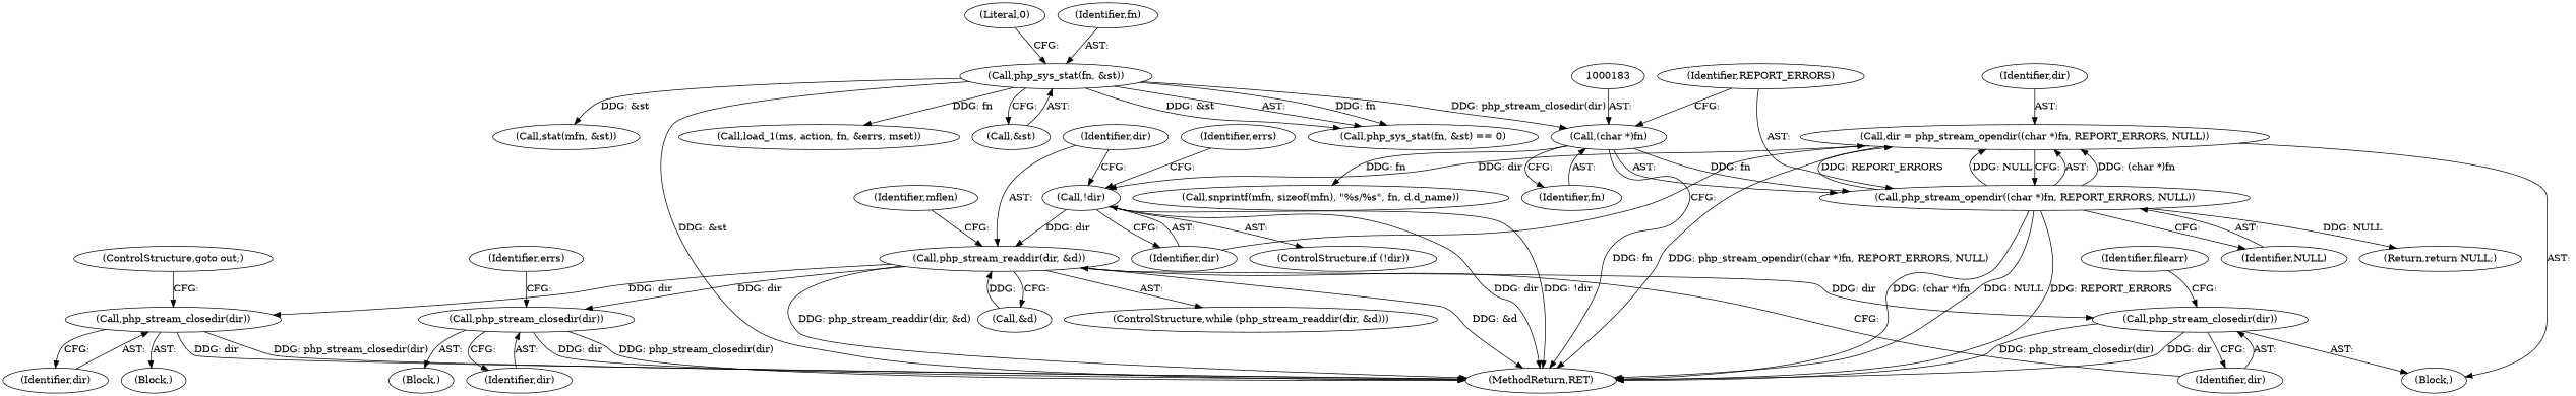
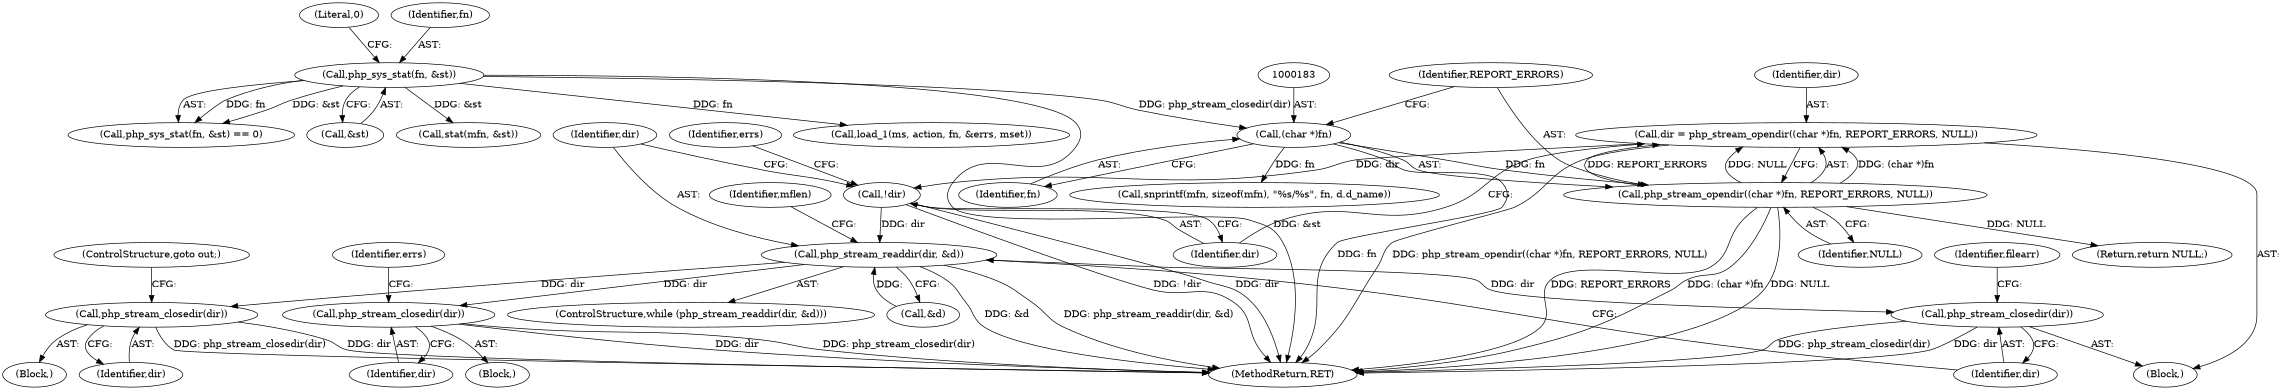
  digraph {
    n1 [label="(Call,dir = php_stream_opendir((char *)fn, REPORT_ERRORS, NULL))"]
    n2 [label="(Call,php_stream_opendir((char *)fn, REPORT_ERRORS, NULL))"]
    n3 [label="(Call,!dir)"]
    n4 [label="(Block,)"]
    n5 [label="(MethodReturn,RET)"]
    n6 [label="(Identifier,NULL)"]
    n7 [label="(Return,return NULL;)"]
    n8 [label="(Call,php_stream_readdir(dir, &d))"]
    n9 [label="(Identifier,dir)"]
-   n10 [label="(ControlStructure,if (!dir))"]
    n11 [label="(Call,(char *)fn)"]
    n12 [label="(Identifier,fn)"]
    n13 [label="(Call,snprintf(mfn, sizeof(mfn), \"%s/%s\", fn, d.d_name))"]
    n14 [label="(Call,php_sys_stat(fn, &st))"]
    n15 [label="(Call,load_1(ms, action, fn, &errs, mset))"]
    n16 [label="(Call,&st)"]
    n17 [label="(Call,php_sys_stat(fn, &st) == 0)"]
    n18 [label="(Call,stat(mfn, &st))"]
    n19 [label="(Call,php_stream_closedir(dir))"]
    n20 [label="(Call,php_stream_closedir(dir))"]
    n21 [label="(Call,php_stream_closedir(dir))"]
    n22 [label="(ControlStructure,while (php_stream_readdir(dir, &d)))"]
    n23 [label="(Call,&d)"]
    n24 [label="(Identifier,dir)"]
    n25 [label="(Block,)"]
    n26 [label="(Block,)"]
    n27 [label="(Identifier,dir)"]
    n28 [label="(Identifier,dir)"]
    n29 [label="(Identifier,dir)"]
    n30 [label="(ControlStructure,goto out;)"]
    n31 [label="(Identifier,errs)"]
    n32 [label="(Identifier,mflen)"]
    n33 [label="(Literal,0)"]
    n34 [label="(Identifier,REPORT_ERRORS)"]
    n35 [label="(Identifier,filearr)"]
    n36 [label="(Identifier,errs)"]
    n37 [label="(Identifier,dir)"]
    n38 [label="(Identifier,fn)"]
    1000183
    n1 -> n2 [label="CFG: "]
    n1 -> n3 [label="DDG: dir"]
    n1 -> n4 [label="AST: "]
    n1 -> n5 [label="DDG: php_stream_opendir((char *)fn, REPORT_ERRORS, NULL)"]
    n2 -> n1 [label="AST: "]
    n2 -> n1 [label="DDG: (char *)fn"]
    n2 -> n1 [label="DDG: REPORT_ERRORS"]
    n2 -> n1 [label="DDG: NULL"]
    n2 -> n5 [label="DDG: REPORT_ERRORS"]
    n2 -> n5 [label="DDG: (char *)fn"]
    n2 -> n5 [label="DDG: NULL"]
    n2 -> n6 [label="CFG: "]
    n2 -> n7 [label="DDG: NULL"]
    n3 -> n5 [label="DDG: !dir"]
    n3 -> n5 [label="DDG: dir"]
    n3 -> n8 [label="DDG: dir"]
    n3 -> n9 [label="CFG: "]
-   n3 -> n10 [label="AST: "]
    n6 -> n2 [label="AST: "]
    n8 -> n5 [label="DDG: php_stream_readdir(dir, &d)"]
    n8 -> n5 [label="DDG: &d"]
    n8 -> n19 [label="DDG: dir"]
    n8 -> n20 [label="DDG: dir"]
    n8 -> n21 [label="DDG: dir"]
    n8 -> n22 [label="AST: "]
    n8 -> n23 [label="CFG: "]
    n9 -> n1 [label="CFG: "]
    n9 -> n3 [label="AST: "]
    n11 -> n2 [label="AST: "]
    n11 -> n2 [label="DDG: fn"]
    n11 -> n5 [label="DDG: fn"]
    n11 -> n12 [label="CFG: "]
    n11 -> n13 [label="DDG: fn"]
    n12 -> n11 [label="AST: "]
    n14 -> n5 [label="DDG: &st"]
    n14 -> n11 [label="DDG: php_stream_closedir(dir)"]
    n14 -> n15 [label="DDG: fn"]
    n14 -> n16 [label="CFG: "]
    n14 -> n17 [label="AST: "]
    n14 -> n17 [label="DDG: fn"]
    n14 -> n17 [label="DDG: &st"]
    n14 -> n18 [label="DDG: &st"]
    n16 -> n14 [label="AST: "]
    n19 -> n5 [label="DDG: php_stream_closedir(dir)"]
    n19 -> n5 [label="DDG: dir"]
    n19 -> n24 [label="CFG: "]
    n19 -> n25 [label="AST: "]
    n20 -> n5 [label="DDG: dir"]
    n20 -> n5 [label="DDG: php_stream_closedir(dir)"]
    n20 -> n26 [label="AST: "]
    n20 -> n27 [label="CFG: "]
    n21 -> n4 [label="AST: "]
    n21 -> n5 [label="DDG: php_stream_closedir(dir)"]
    n21 -> n5 [label="DDG: dir"]
    n21 -> n28 [label="CFG: "]
    n23 -> n8 [label="DDG: "]
    n24 -> n19 [label="AST: "]
    n27 -> n20 [label="AST: "]
    n28 -> n8 [label="CFG: "]
    n28 -> n21 [label="AST: "]
    n29 -> n1 [label="AST: "]
    n30 -> n19 [label="CFG: "]
    n31 -> n20 [label="CFG: "]
    n32 -> n8 [label="CFG: "]
    n33 -> n14 [label="CFG: "]
    n34 -> n2 [label="AST: "]
    n34 -> n11 [label="CFG: "]
    n35 -> n21 [label="CFG: "]
    n36 -> n3 [label="CFG: "]
    n37 -> n3 [label="CFG: "]
    n37 -> n8 [label="AST: "]
    n38 -> n14 [label="AST: "]
    1000183 -> n11 [label="AST: "]
  }
